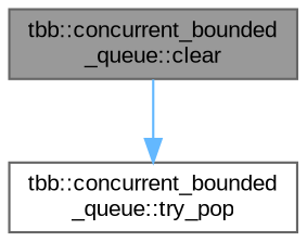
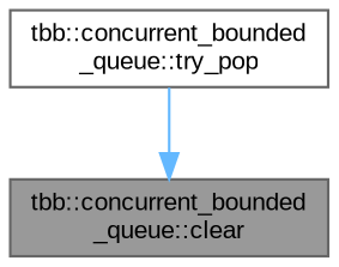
  digraph {
    rankdir=TB
    fontname="Liberation Sans"
    node [fontname="Liberation Sans" fontsize=10 shape=box style=filled]
    n1 [color=gray40 fillcolor=grey60 fontcolor=black height=0.2 label="tbb::concurrent_bounded\l_queue::clear" width=0.4]
    n2 [color=grey40 fillcolor=white height=0.2 label="tbb::concurrent_bounded\l_queue::try_pop" width=0.4]
-   n1 -> n2 [color=steelblue1 fontname="Liberation Sans" fontsize=10 labelfontname=Helvetica labelfontsize=10 style=solid]
+   n2 -> n1 [color=steelblue1 fontname="Liberation Sans" fontsize=10 labelfontname=Helvetica labelfontsize=10 style=solid]
  }
